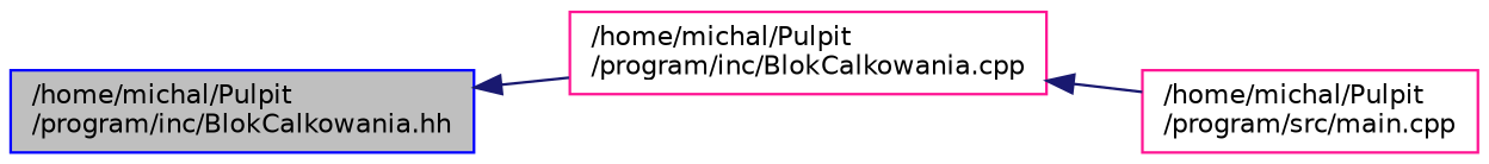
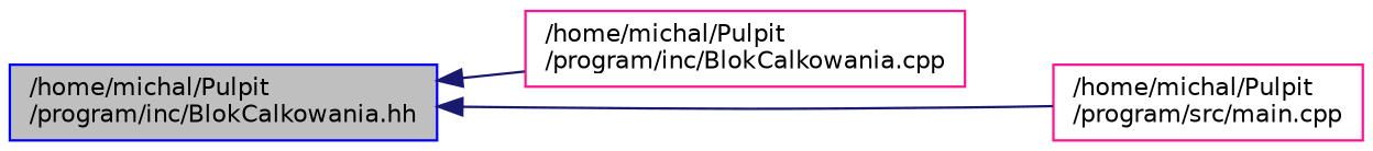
  digraph {
    rankdir=LR
    node [color=deeppink fillcolor=white fontname=Helvetica fontsize=10 shape=record style=filled]
    edge [color=midnightblue dir=back fontname=Helvetica fontsize=10 labelfontname=Helvetica labelfontsize=10 style=solid]
    n1 [color=blue fillcolor=grey75 fontcolor=black height=0.2 label="/home/michal/Pulpit\l/program/inc/BlokCalkowania.hh" width=0.4]
    n2 [height=0.2 label="/home/michal/Pulpit\l/program/inc/BlokCalkowania.cpp" width=0.4]
    n3 [height=0.2 label="/home/michal/Pulpit\l/program/src/main.cpp" width=0.4]
    n1 -> n2
-   n2 -> n3
+   n1 -> n3
  }
